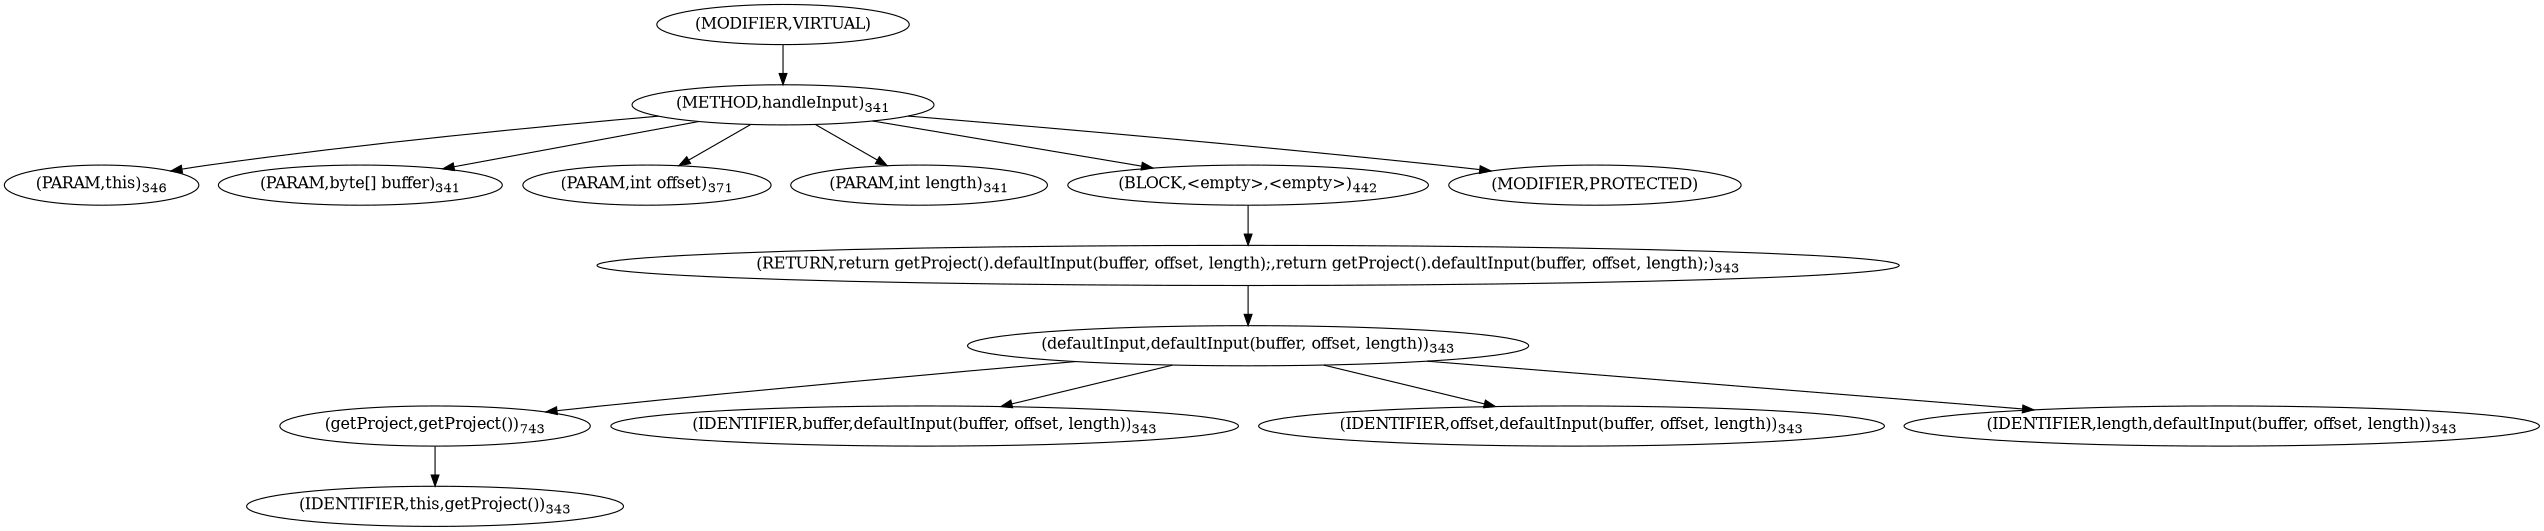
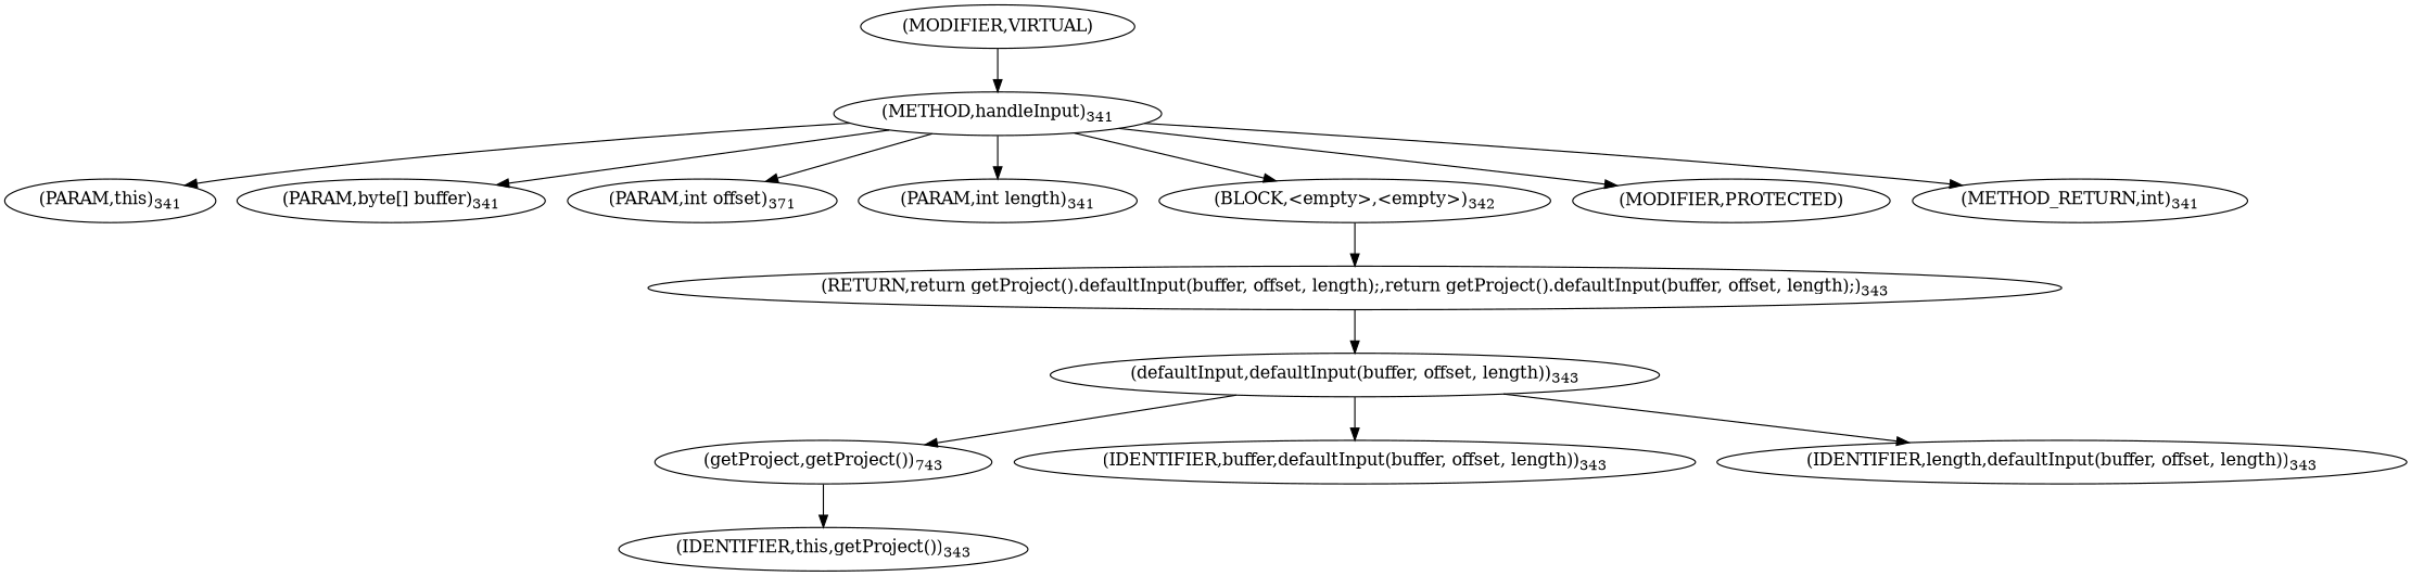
  digraph {
    n1 [label=<(METHOD,handleInput)<SUB>341</SUB>>]
-   n2 [label=<(PARAM,this)<SUB>346</SUB>>]
+   n2 [label=<(PARAM,this)<SUB>341</SUB>>]
    n3 [label=<(PARAM,byte[] buffer)<SUB>341</SUB>>]
    n4 [label=<(PARAM,int offset)<SUB>371</SUB>>]
    n5 [label=<(PARAM,int length)<SUB>341</SUB>>]
-   n6 [label=<(BLOCK,&lt;empty&gt;,&lt;empty&gt;)<SUB>442</SUB>>]
+   n6 [label=<(BLOCK,&lt;empty&gt;,&lt;empty&gt;)<SUB>342</SUB>>]
    n7 [label=<(MODIFIER,PROTECTED)>]
+   n8 [label=<(METHOD_RETURN,int)<SUB>341</SUB>>]
    n9 [label=<(RETURN,return getProject().defaultInput(buffer, offset, length);,return getProject().defaultInput(buffer, offset, length);)<SUB>343</SUB>>]
    n10 [label=<(MODIFIER,VIRTUAL)>]
    n11 [label=<(defaultInput,defaultInput(buffer, offset, length))<SUB>343</SUB>>]
    n12 [label=<(getProject,getProject())<SUB>743</SUB>>]
    n13 [label=<(IDENTIFIER,buffer,defaultInput(buffer, offset, length))<SUB>343</SUB>>]
-   n14 [label=<(IDENTIFIER,offset,defaultInput(buffer, offset, length))<SUB>343</SUB>>]
    n15 [label=<(IDENTIFIER,length,defaultInput(buffer, offset, length))<SUB>343</SUB>>]
    n16 [label=<(IDENTIFIER,this,getProject())<SUB>343</SUB>>]
    n1 -> n2
    n1 -> n3
    n1 -> n4
    n1 -> n5
    n1 -> n6
    n1 -> n7
+   n1 -> n8
    n6 -> n9
    n9 -> n11
    n10 -> n1
    n11 -> n12
    n11 -> n13
-   n11 -> n14
    n11 -> n15
    n12 -> n16
  }
